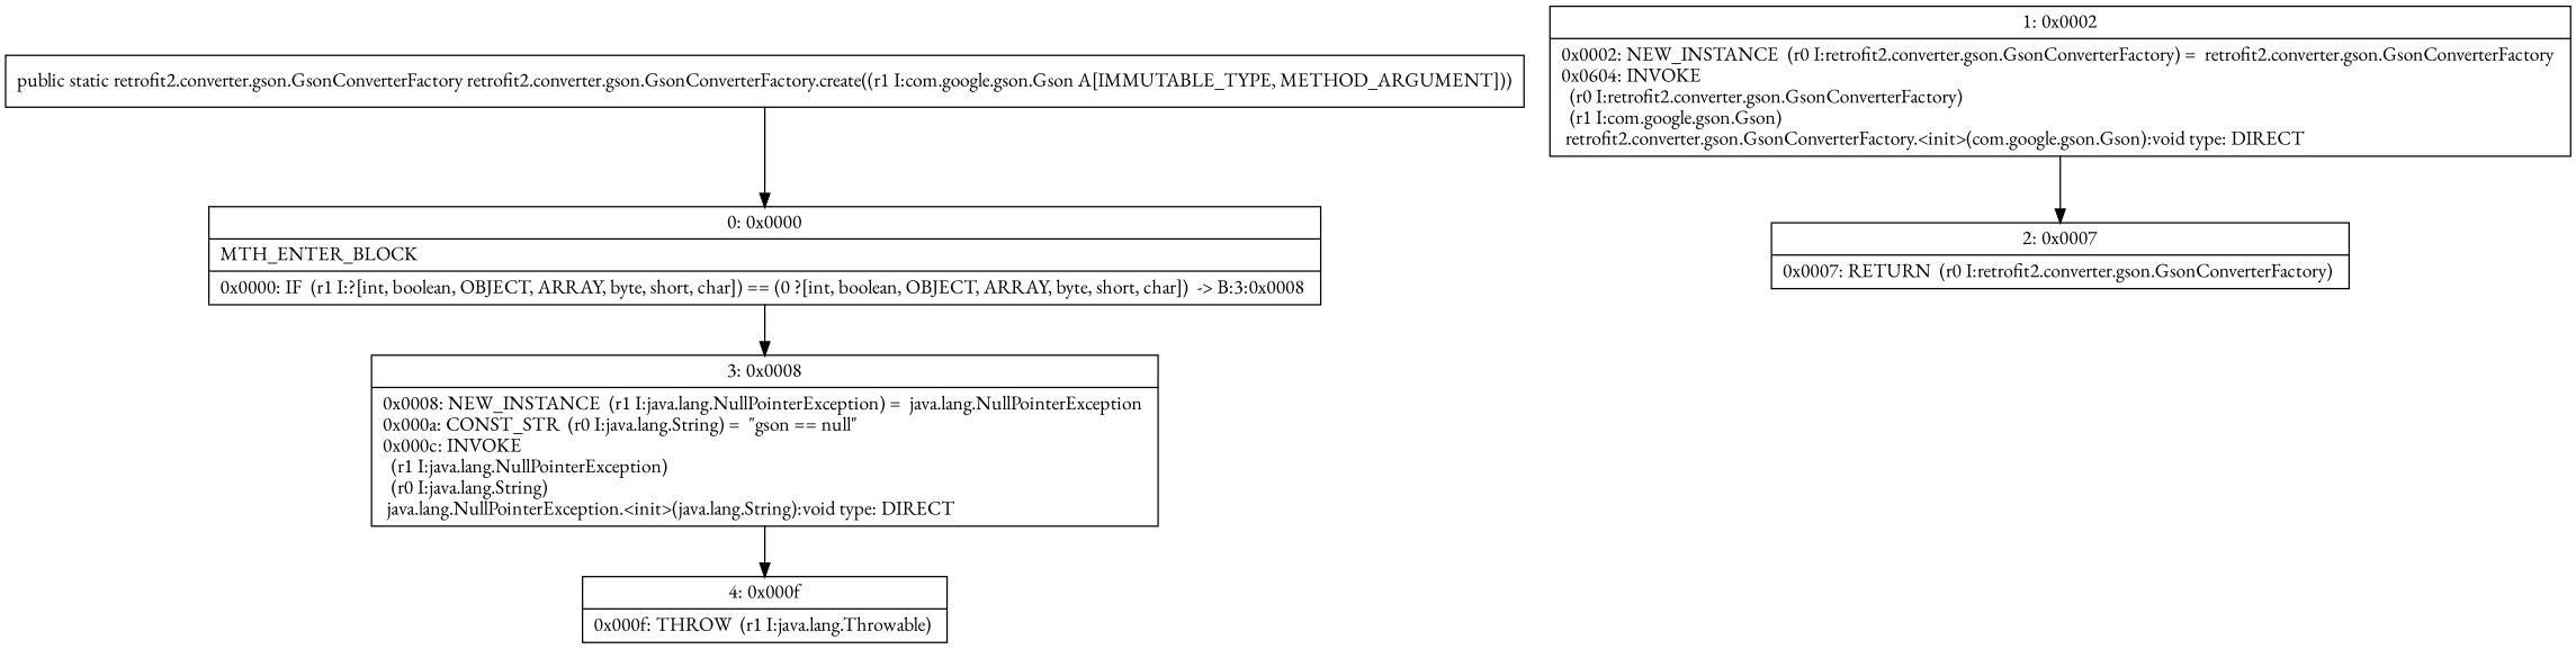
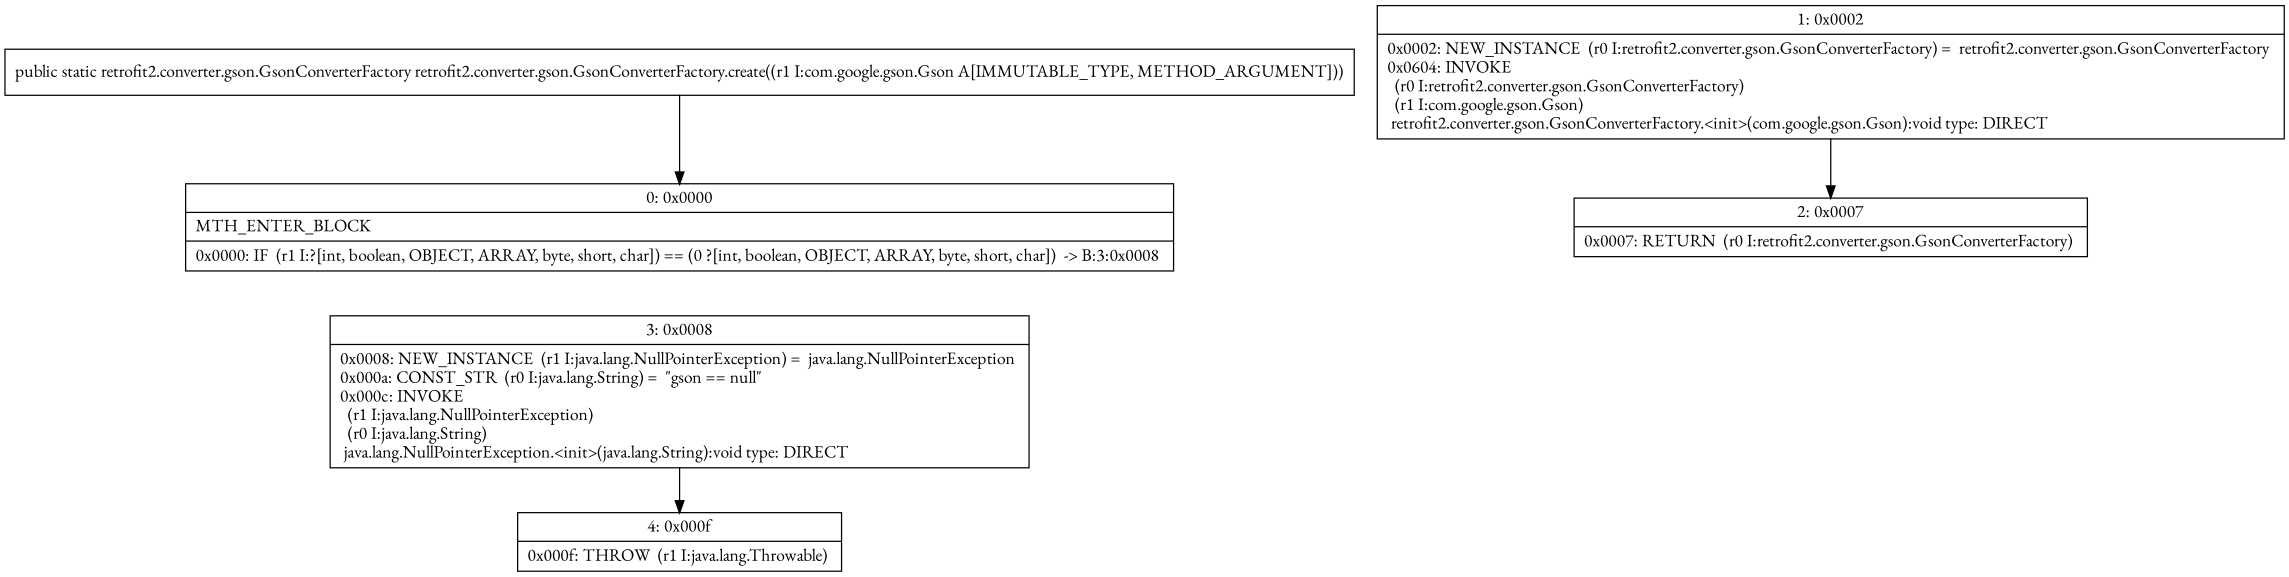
  digraph {
    fontname="EB Garamond"
    node [fontname="EB Garamond" shape=record]
    edge [fontname="EB Garamond"]
    n1 [label="{0\:\ 0x0000|MTH_ENTER_BLOCK\l|0x0000: IF  (r1 I:?[int, boolean, OBJECT, ARRAY, byte, short, char]) == (0 ?[int, boolean, OBJECT, ARRAY, byte, short, char])  \-\> B:3:0x0008 \l}"]
    n2 [label="{3\:\ 0x0008|0x0008: NEW_INSTANCE  (r1 I:java.lang.NullPointerException) =  java.lang.NullPointerException \l0x000a: CONST_STR  (r0 I:java.lang.String) =  \"gson == null\" \l0x000c: INVOKE  \l  (r1 I:java.lang.NullPointerException)\l  (r0 I:java.lang.String)\l java.lang.NullPointerException.\<init\>(java.lang.String):void type: DIRECT \l}"]
    n3 [label="{1\:\ 0x0002|0x0002: NEW_INSTANCE  (r0 I:retrofit2.converter.gson.GsonConverterFactory) =  retrofit2.converter.gson.GsonConverterFactory \l0x0604: INVOKE  \l  (r0 I:retrofit2.converter.gson.GsonConverterFactory)\l  (r1 I:com.google.gson.Gson)\l retrofit2.converter.gson.GsonConverterFactory.\<init\>(com.google.gson.Gson):void type: DIRECT \l}"]
    n4 [label="{2\:\ 0x0007|0x0007: RETURN  (r0 I:retrofit2.converter.gson.GsonConverterFactory) \l}"]
    n5 [label="{4\:\ 0x000f|0x000f: THROW  (r1 I:java.lang.Throwable) \l}"]
    n6 [label="{public static retrofit2.converter.gson.GsonConverterFactory retrofit2.converter.gson.GsonConverterFactory.create((r1 I:com.google.gson.Gson A[IMMUTABLE_TYPE, METHOD_ARGUMENT])) }"]
-   n1 -> n2
    n2 -> n5
    n3 -> n4
    n6 -> n1
  }
